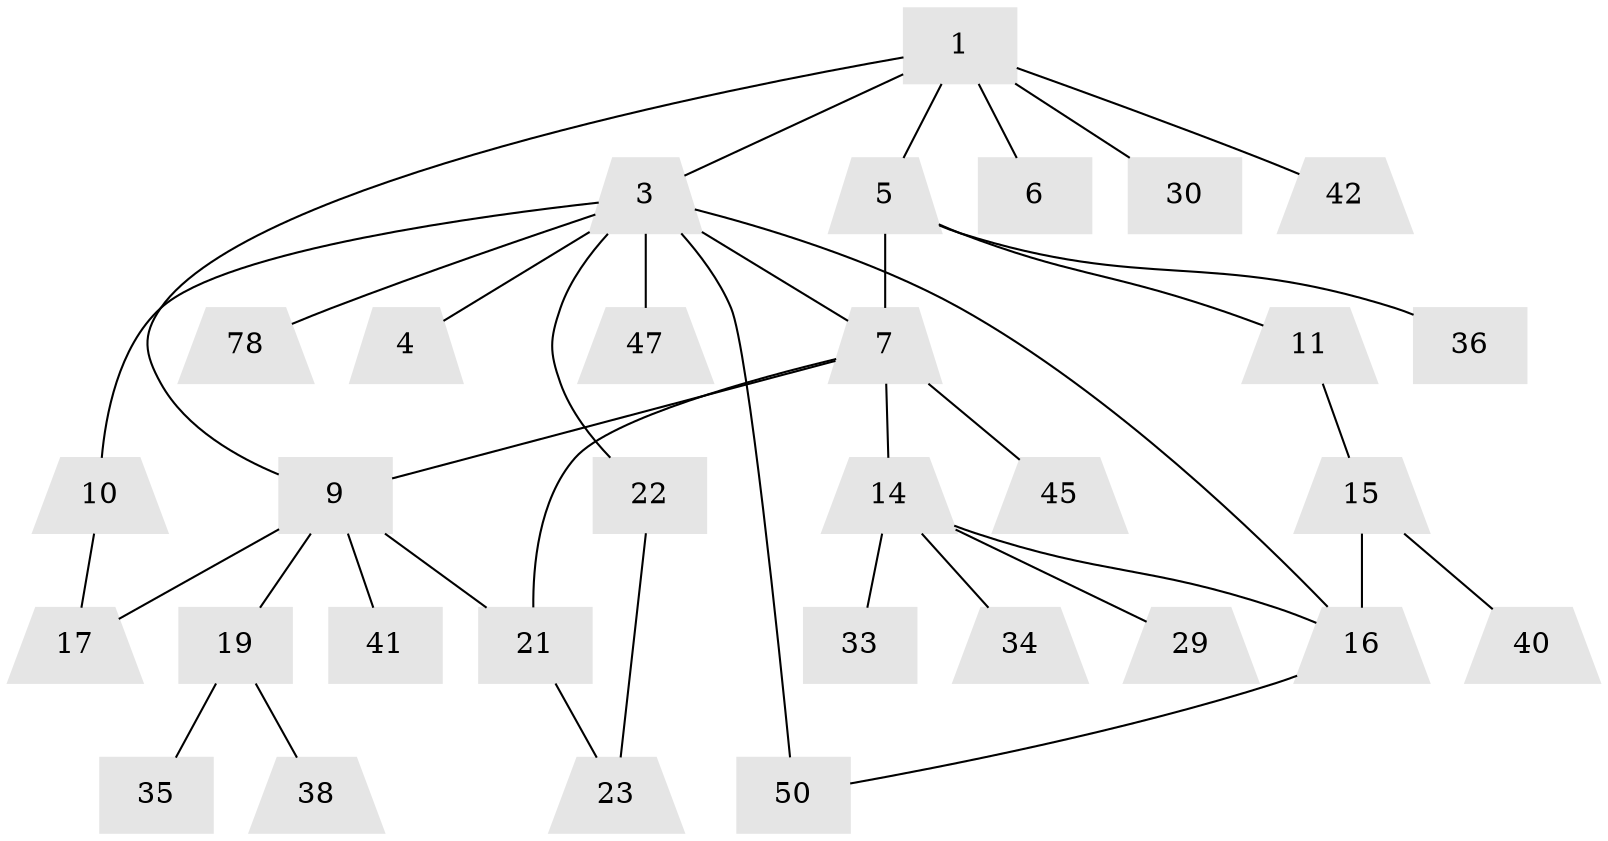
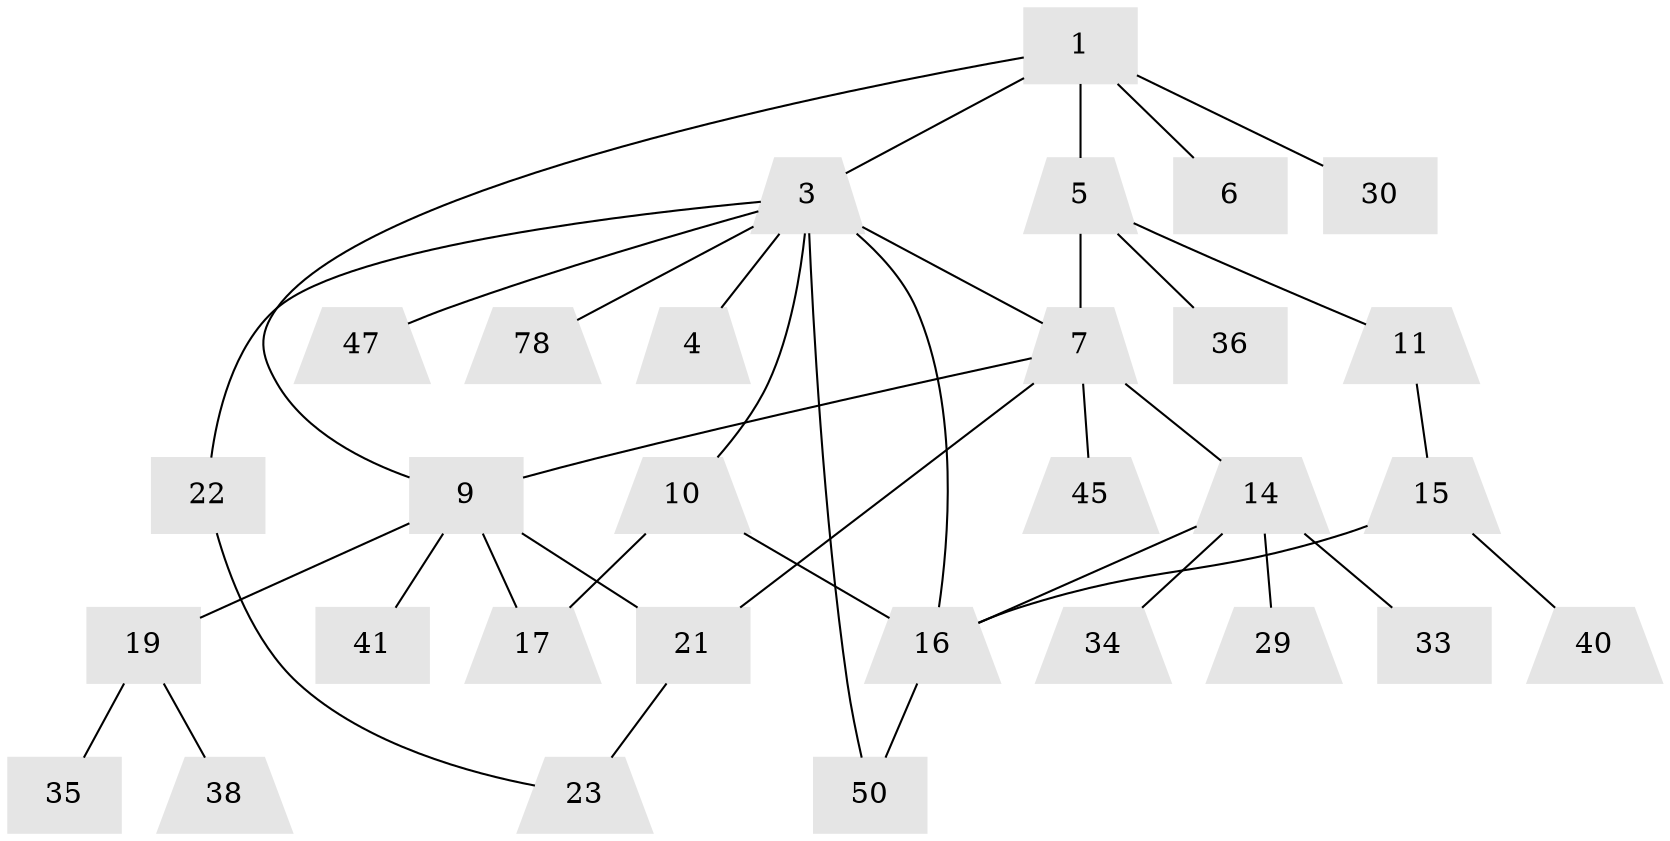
  graph {
    node [color=gray90 shape=trapezium style=filled]
    1 [shape=box super="+2"]
    3 [super="+8"]
    5 [super="+12"]
    6 [shape=box]
    9 [shape=box super="+13"]
    30 [shape=box]
-   42
    4 [super="+24"]
    7 [super="+43"]
    10 [super="+18"]
    16 [super="+20"]
    22 [shape=box]
    47
    n14 [label=78]
    50 [shape=box]
    11
    36 [shape=box super="+46"]
    21 [shape=box super="+31"]
    17 [super="+28"]
    19 [shape=box super="+26"]
    41 [shape=box]
    14 [super="+25"]
    45
    23 [super="+44"]
    29 [super="+32"]
    15 [super="+49"]
    33 [shape=box]
    34
    35 [shape=box super="+37"]
    38 [super="+39"]
    40
    1 -- 3
    1 -- 5
    1 -- 6
    1 -- 9
    1 -- 30
-   1 -- 42
    3 -- 4
    3 -- 7
    3 -- 10
    3 -- 16
    3 -- 22
    3 -- 47
    3 -- n14
    3 -- 50
    5 -- 7
    5 -- 11
    5 -- 36
    9 -- 21
    9 -- 17
    9 -- 19
    9 -- 41
    7 -- 9
    7 -- 21
    7 -- 14
    7 -- 45
+   10 -- 16
    10 -- 17
    16 -- 50
    22 -- 23
    11 -- 15
    21 -- 23
    19 -- 35
    19 -- 38
    14 -- 16
    14 -- 29
    14 -- 33
    14 -- 34
    15 -- 16
    15 -- 40
  }
